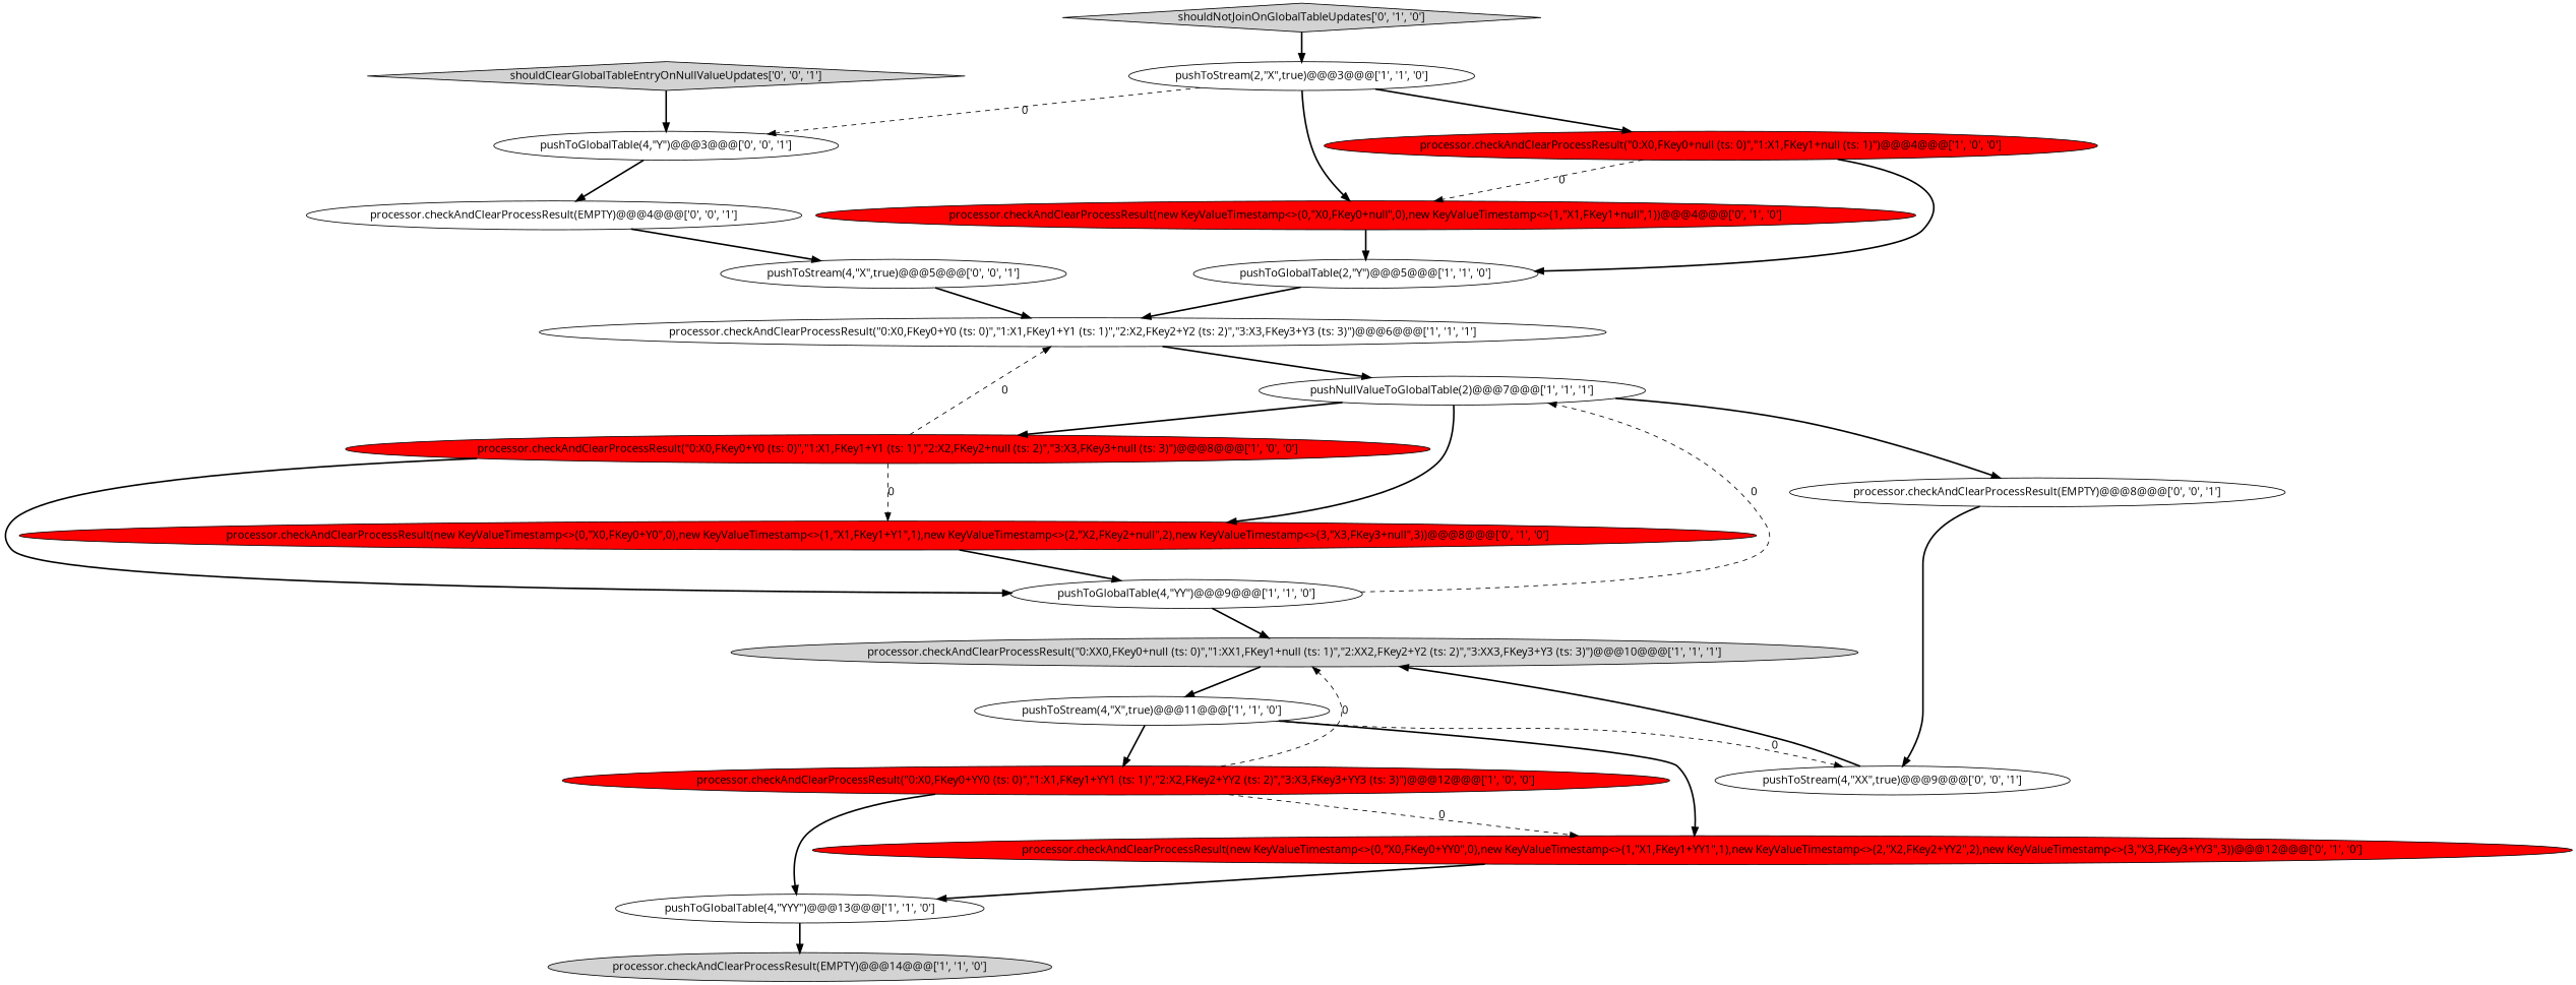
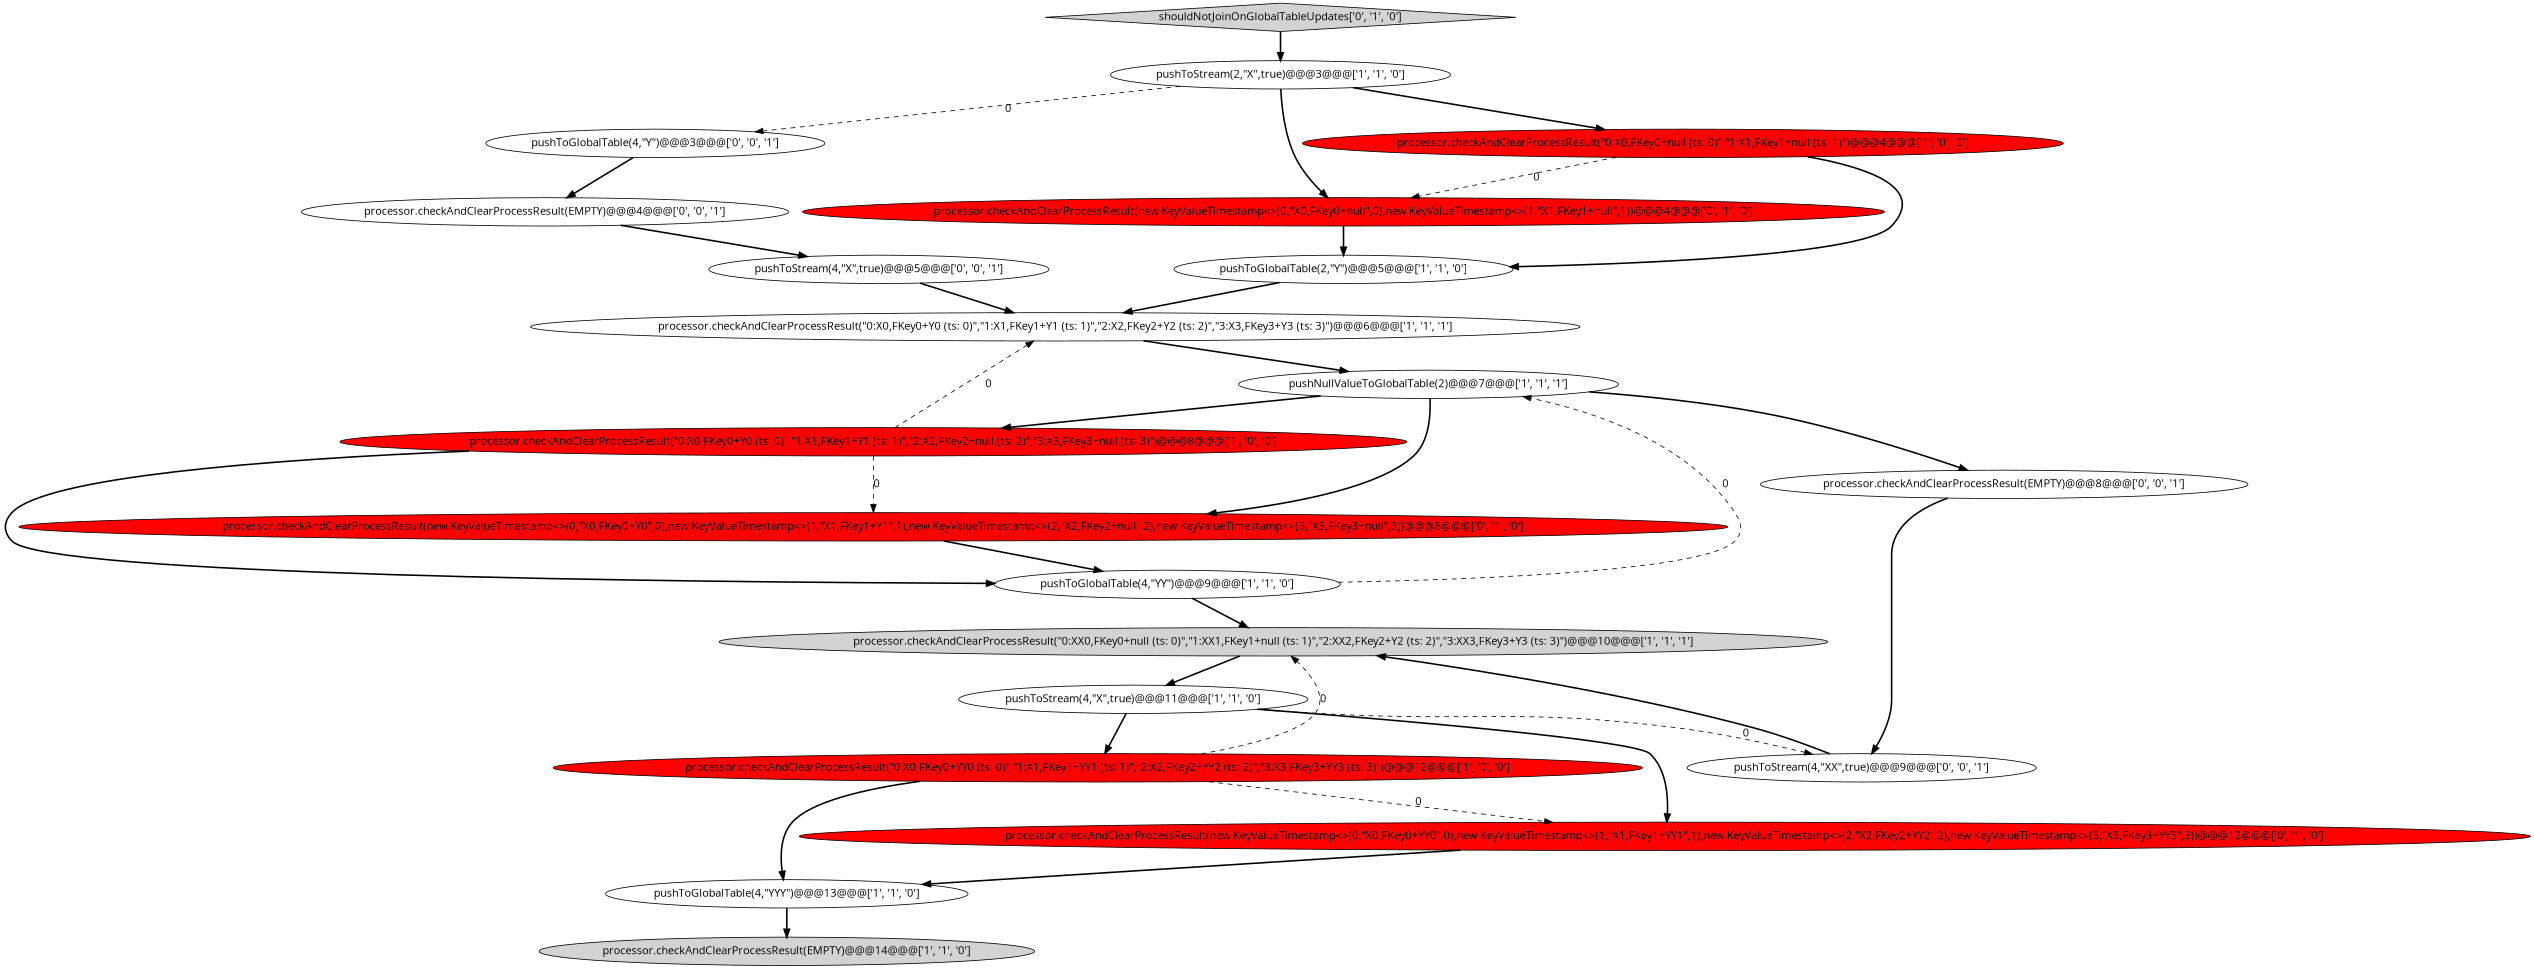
  digraph {
    fontname="Open Sans"
    node [fillcolor=white fontname="Open Sans" shape=ellipse style=filled]
    edge [fontname="Open Sans" style=bold]
-   n1 [fillcolor=lightgray label="shouldClearGlobalTableEntryOnNullValueUpdates['0', '0', '1']" shape=diamond]
    n2 [label="pushToGlobalTable(4,\"Y\")@@@3@@@['0', '0', '1']"]
    n3 [label="processor.checkAndClearProcessResult(EMPTY)@@@4@@@['0', '0', '1']"]
    n4 [label="pushToStream(4,\"X\",true)@@@5@@@['0', '0', '1']"]
    n5 [label="processor.checkAndClearProcessResult(\"0:X0,FKey0+Y0 (ts: 0)\",\"1:X1,FKey1+Y1 (ts: 1)\",\"2:X2,FKey2+Y2 (ts: 2)\",\"3:X3,FKey3+Y3 (ts: 3)\")@@@6@@@['1', '1', '1']"]
    n6 [label="pushNullValueToGlobalTable(2)@@@7@@@['1', '1', '1']"]
    n7 [label="pushToStream(2,\"X\",true)@@@3@@@['1', '1', '0']"]
    n8 [fillcolor=red label="processor.checkAndClearProcessResult(new KeyValueTimestamp<>(0,\"X0,FKey0+null\",0),new KeyValueTimestamp<>(1,\"X1,FKey1+null\",1))@@@4@@@['0', '1', '0']"]
    n9 [fillcolor=red label="processor.checkAndClearProcessResult(\"0:X0,FKey0+null (ts: 0)\",\"1:X1,FKey1+null (ts: 1)\")@@@4@@@['1', '0', '0']"]
    n10 [label="pushToGlobalTable(2,\"Y\")@@@5@@@['1', '1', '0']"]
    n11 [label="pushToStream(4,\"X\",true)@@@11@@@['1', '1', '0']"]
    n12 [fillcolor=red label="processor.checkAndClearProcessResult(\"0:X0,FKey0+YY0 (ts: 0)\",\"1:X1,FKey1+YY1 (ts: 1)\",\"2:X2,FKey2+YY2 (ts: 2)\",\"3:X3,FKey3+YY3 (ts: 3)\")@@@12@@@['1', '0', '0']"]
    n13 [label="pushToStream(4,\"XX\",true)@@@9@@@['0', '0', '1']"]
    n14 [fillcolor=red label="processor.checkAndClearProcessResult(new KeyValueTimestamp<>(0,\"X0,FKey0+YY0\",0),new KeyValueTimestamp<>(1,\"X1,FKey1+YY1\",1),new KeyValueTimestamp<>(2,\"X2,FKey2+YY2\",2),new KeyValueTimestamp<>(3,\"X3,FKey3+YY3\",3))@@@12@@@['0', '1', '0']"]
    n15 [fillcolor=lightgray label="processor.checkAndClearProcessResult(\"0:XX0,FKey0+null (ts: 0)\",\"1:XX1,FKey1+null (ts: 1)\",\"2:XX2,FKey2+Y2 (ts: 2)\",\"3:XX3,FKey3+Y3 (ts: 3)\")@@@10@@@['1', '1', '1']"]
    n16 [label="pushToGlobalTable(4,\"YYY\")@@@13@@@['1', '1', '0']"]
    n17 [fillcolor=red label="processor.checkAndClearProcessResult(\"0:X0,FKey0+Y0 (ts: 0)\",\"1:X1,FKey1+Y1 (ts: 1)\",\"2:X2,FKey2+null (ts: 2)\",\"3:X3,FKey3+null (ts: 3)\")@@@8@@@['1', '0', '0']"]
    n18 [fillcolor=red label="processor.checkAndClearProcessResult(new KeyValueTimestamp<>(0,\"X0,FKey0+Y0\",0),new KeyValueTimestamp<>(1,\"X1,FKey1+Y1\",1),new KeyValueTimestamp<>(2,\"X2,FKey2+null\",2),new KeyValueTimestamp<>(3,\"X3,FKey3+null\",3))@@@8@@@['0', '1', '0']"]
    n19 [label="processor.checkAndClearProcessResult(EMPTY)@@@8@@@['0', '0', '1']"]
    n20 [label="pushToGlobalTable(4,\"YY\")@@@9@@@['1', '1', '0']"]
    n21 [fillcolor=lightgray label="processor.checkAndClearProcessResult(EMPTY)@@@14@@@['1', '1', '0']"]
    n22 [fillcolor=lightgray label="shouldNotJoinOnGlobalTableUpdates['0', '1', '0']" shape=diamond]
-   n1 -> n2
    n2 -> n3
    n3 -> n4
    n4 -> n5
    n5 -> n6
    n6 -> n17
    n6 -> n18
    n6 -> n19
    n7 -> n2 [label=0 style=dashed]
    n7 -> n8
    n7 -> n9
    n8 -> n10
    n9 -> n8 [label=0 style=dashed]
    n9 -> n10
    n10 -> n5
    n11 -> n12
    n11 -> n13 [label=0 style=dashed]
    n11 -> n14
    n12 -> n14 [label=0 style=dashed]
    n12 -> n15 [label=0 style=dashed]
    n12 -> n16
    n13 -> n15
    n14 -> n16
    n15 -> n11
    n16 -> n21
    n17 -> n5 [label=0 style=dashed]
    n17 -> n18 [label=0 style=dashed]
    n17 -> n20
    n18 -> n20
    n19 -> n13
    n20 -> n6 [label=0 style=dashed]
    n20 -> n15
    n22 -> n7
  }
